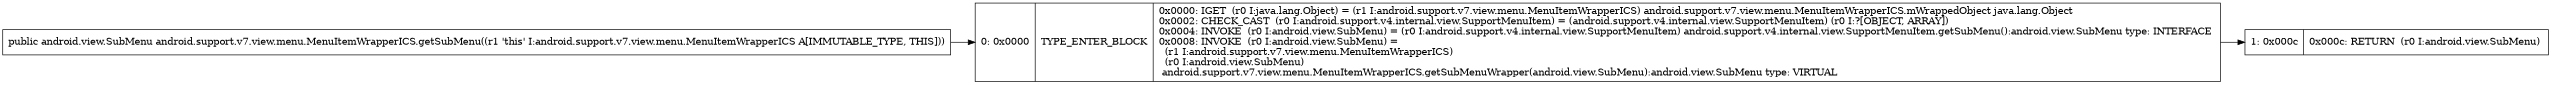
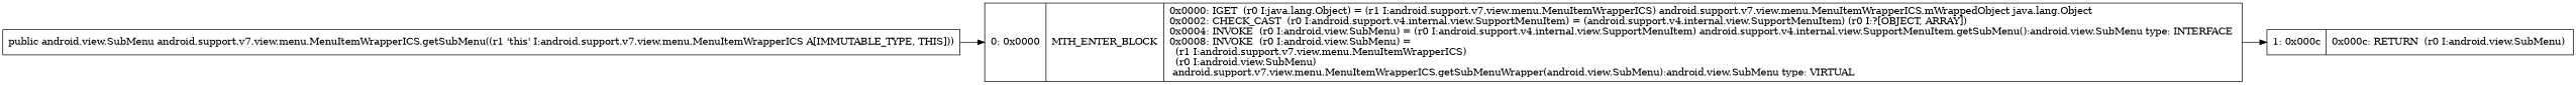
  digraph {
    rankdir=LR
    node [shape=record]
-   n1 [label="{0\:\ 0x0000|TYPE_ENTER_BLOCK\l|0x0000: IGET  (r0 I:java.lang.Object) = (r1 I:android.support.v7.view.menu.MenuItemWrapperICS) android.support.v7.view.menu.MenuItemWrapperICS.mWrappedObject java.lang.Object \l0x0002: CHECK_CAST  (r0 I:android.support.v4.internal.view.SupportMenuItem) = (android.support.v4.internal.view.SupportMenuItem) (r0 I:?[OBJECT, ARRAY]) \l0x0004: INVOKE  (r0 I:android.view.SubMenu) = (r0 I:android.support.v4.internal.view.SupportMenuItem) android.support.v4.internal.view.SupportMenuItem.getSubMenu():android.view.SubMenu type: INTERFACE \l0x0008: INVOKE  (r0 I:android.view.SubMenu) = \l  (r1 I:android.support.v7.view.menu.MenuItemWrapperICS)\l  (r0 I:android.view.SubMenu)\l android.support.v7.view.menu.MenuItemWrapperICS.getSubMenuWrapper(android.view.SubMenu):android.view.SubMenu type: VIRTUAL \l}"]
+   n1 [label="{0\:\ 0x0000|MTH_ENTER_BLOCK\l|0x0000: IGET  (r0 I:java.lang.Object) = (r1 I:android.support.v7.view.menu.MenuItemWrapperICS) android.support.v7.view.menu.MenuItemWrapperICS.mWrappedObject java.lang.Object \l0x0002: CHECK_CAST  (r0 I:android.support.v4.internal.view.SupportMenuItem) = (android.support.v4.internal.view.SupportMenuItem) (r0 I:?[OBJECT, ARRAY]) \l0x0004: INVOKE  (r0 I:android.view.SubMenu) = (r0 I:android.support.v4.internal.view.SupportMenuItem) android.support.v4.internal.view.SupportMenuItem.getSubMenu():android.view.SubMenu type: INTERFACE \l0x0008: INVOKE  (r0 I:android.view.SubMenu) = \l  (r1 I:android.support.v7.view.menu.MenuItemWrapperICS)\l  (r0 I:android.view.SubMenu)\l android.support.v7.view.menu.MenuItemWrapperICS.getSubMenuWrapper(android.view.SubMenu):android.view.SubMenu type: VIRTUAL \l}"]
    n2 [label="{1\:\ 0x000c|0x000c: RETURN  (r0 I:android.view.SubMenu) \l}"]
    n3 [label="{public android.view.SubMenu android.support.v7.view.menu.MenuItemWrapperICS.getSubMenu((r1 'this' I:android.support.v7.view.menu.MenuItemWrapperICS A[IMMUTABLE_TYPE, THIS])) }"]
    n1 -> n2
    n3 -> n1
  }
